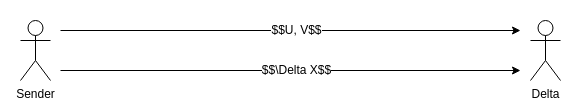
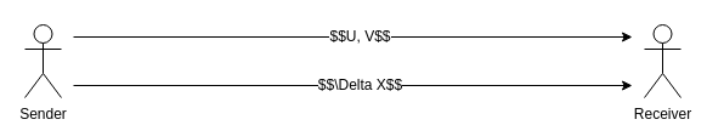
  <mxCell id="0" />
  <mxCell id="1" parent="0" />
  <mxCell id="2" value="Sender" style="shape=umlActor;verticalLabelPosition=bottom;labelBackgroundColor=#ffffff;verticalAlign=top;html=1;outlineConnect=0;" vertex="1" parent="1"><mxGeometry x="20" y="20" width="30" height="60" as="geometry" /></mxCell>
- <mxCell id="3" value="Delta" style="shape=umlActor;verticalLabelPosition=bottom;labelBackgroundColor=#ffffff;verticalAlign=top;html=1;outlineConnect=0;" vertex="1" parent="1"><mxGeometry x="530" y="20" width="30" height="60" as="geometry" /></mxCell>
+ <mxCell id="3" value="Receiver" style="shape=umlActor;verticalLabelPosition=bottom;labelBackgroundColor=#ffffff;verticalAlign=top;html=1;outlineConnect=0;" vertex="1" parent="1"><mxGeometry x="530" y="20" width="30" height="60" as="geometry" /></mxCell>
  <mxCell id="4" value="" style="endArrow=classic;html=1;" edge="1" parent="1"><mxGeometry width="50" height="50" relative="1" as="geometry"><mxPoint x="60" y="70" as="sourcePoint" /><mxPoint x="520" y="70" as="targetPoint" /></mxGeometry></mxCell>
  <mxCell id="5" value="$$\Delta X$$" style="text;html=1;resizable=0;points=[];align=center;verticalAlign=middle;labelBackgroundColor=#ffffff;" vertex="1" connectable="0" parent="4"><mxGeometry x="0.021" y="1" relative="1" as="geometry"><mxPoint as="offset" /></mxGeometry></mxCell>
  <mxCell id="6" value="" style="endArrow=classic;html=1;" edge="1" parent="1"><mxGeometry width="50" height="50" relative="1" as="geometry"><mxPoint x="60" y="30" as="sourcePoint" /><mxPoint x="520" y="30" as="targetPoint" /></mxGeometry></mxCell>
  <mxCell id="7" value="$$U, V$$" style="text;html=1;resizable=0;points=[];align=center;verticalAlign=middle;labelBackgroundColor=#ffffff;" vertex="1" connectable="0" parent="6"><mxGeometry x="0.021" y="1" relative="1" as="geometry"><mxPoint as="offset" /></mxGeometry></mxCell>
